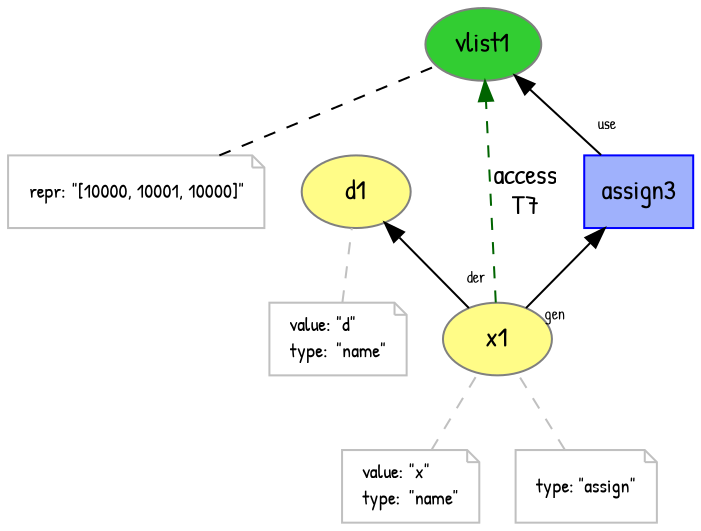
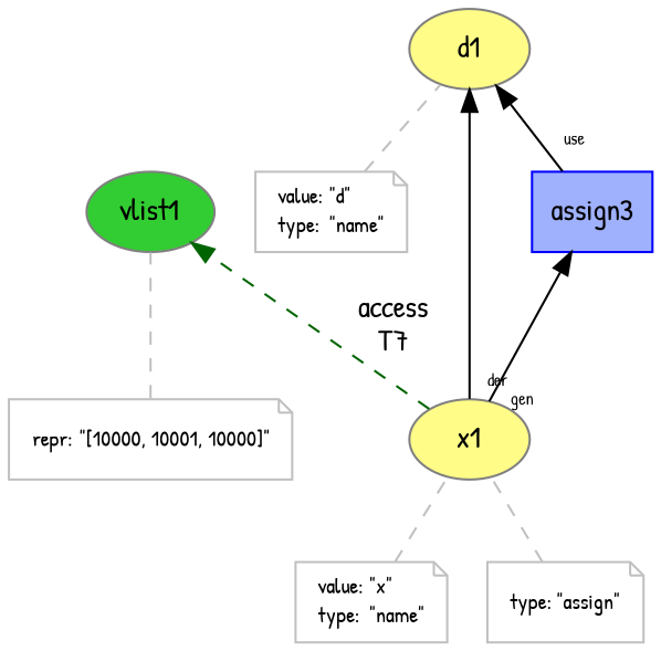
  digraph {
    fontname="Patrick Hand"
    rankdir=BT
    node [color=gray fontname="Patrick Hand" shape=note]
    edge [color=gray fontname="Patrick Hand" style=dashed]
    n1 [color="#808080" fillcolor="#32CD32" label=vlist1 style=filled shape=""]
    n2 [fontcolor=black fontsize=10 label=<<TABLE cellpadding="0" border="0"> 	<TR> 	    <TD align="left">repr:</TD> 	    <TD align="left">&quot;[10000, 10001, 10000]&quot;</TD> 	</TR> </TABLE>>]
    n3 [color="#808080" fillcolor="#FFFC87" label=d1 style=filled shape=""]
    n4 [fontcolor=black fontsize=10 label=<<TABLE cellpadding="0" border="0"> 	<TR> 	    <TD align="left">value:</TD> 	    <TD align="left">&quot;d&quot;</TD> 	</TR> 	<TR> 	    <TD align="left">type:</TD> 	    <TD align="left">&quot;name&quot;</TD> 	</TR> </TABLE>>]
    n5 [color="#808080" fillcolor="#FFFC87" label=x1 style=filled shape=""]
    n6 [color="#0000FF" fillcolor="#9FB1FC" label=assign3 shape=polygon sides=4 style=filled]
    n7 [fontcolor=black fontsize=10 label=<<TABLE cellpadding="0" border="0"> 	<TR> 	    <TD align="left">value:</TD> 	    <TD align="left">&quot;x&quot;</TD> 	</TR> 	<TR> 	    <TD align="left">type:</TD> 	    <TD align="left">&quot;name&quot;</TD> 	</TR> </TABLE>>]
    n8 [fontcolor=black fontsize=10 label=<<TABLE cellpadding="0" border="0"> 	<TR> 	    <TD align="left">type:</TD> 	    <TD align="left">&quot;assign&quot;</TD> 	</TR> </TABLE>>]
-   n2 -> n1 [arrowhead=none color=black]
+   n2 -> n1 [arrowhead=none]
    n4 -> n3 [arrowhead=none]
    n5 -> n1 [color=darkgreen label="access\nT7" labelangle=60.0 labeldistance=1.5 labelfontsize=8 rotation=20]
    n5 -> n3 [labelangle=60.0 labeldistance=1.5 labelfontsize=8 rotation=20 taillabel=der color="" style=""]
    n5 -> n6 [labelangle=60.0 labeldistance=1.5 labelfontsize=8 rotation=20 taillabel=gen color="" style=""]
-   n6 -> n1 [labelangle=60.0 labeldistance=1.5 labelfontsize=8 rotation=20 taillabel=use color="" style=""]
+   n6 -> n3 [labelangle=60.0 labeldistance=1.5 labelfontsize=8 rotation=20 taillabel=use color="" style=""]
    n7 -> n5 [arrowhead=none]
    n8 -> n5 [arrowhead=none]
  }
